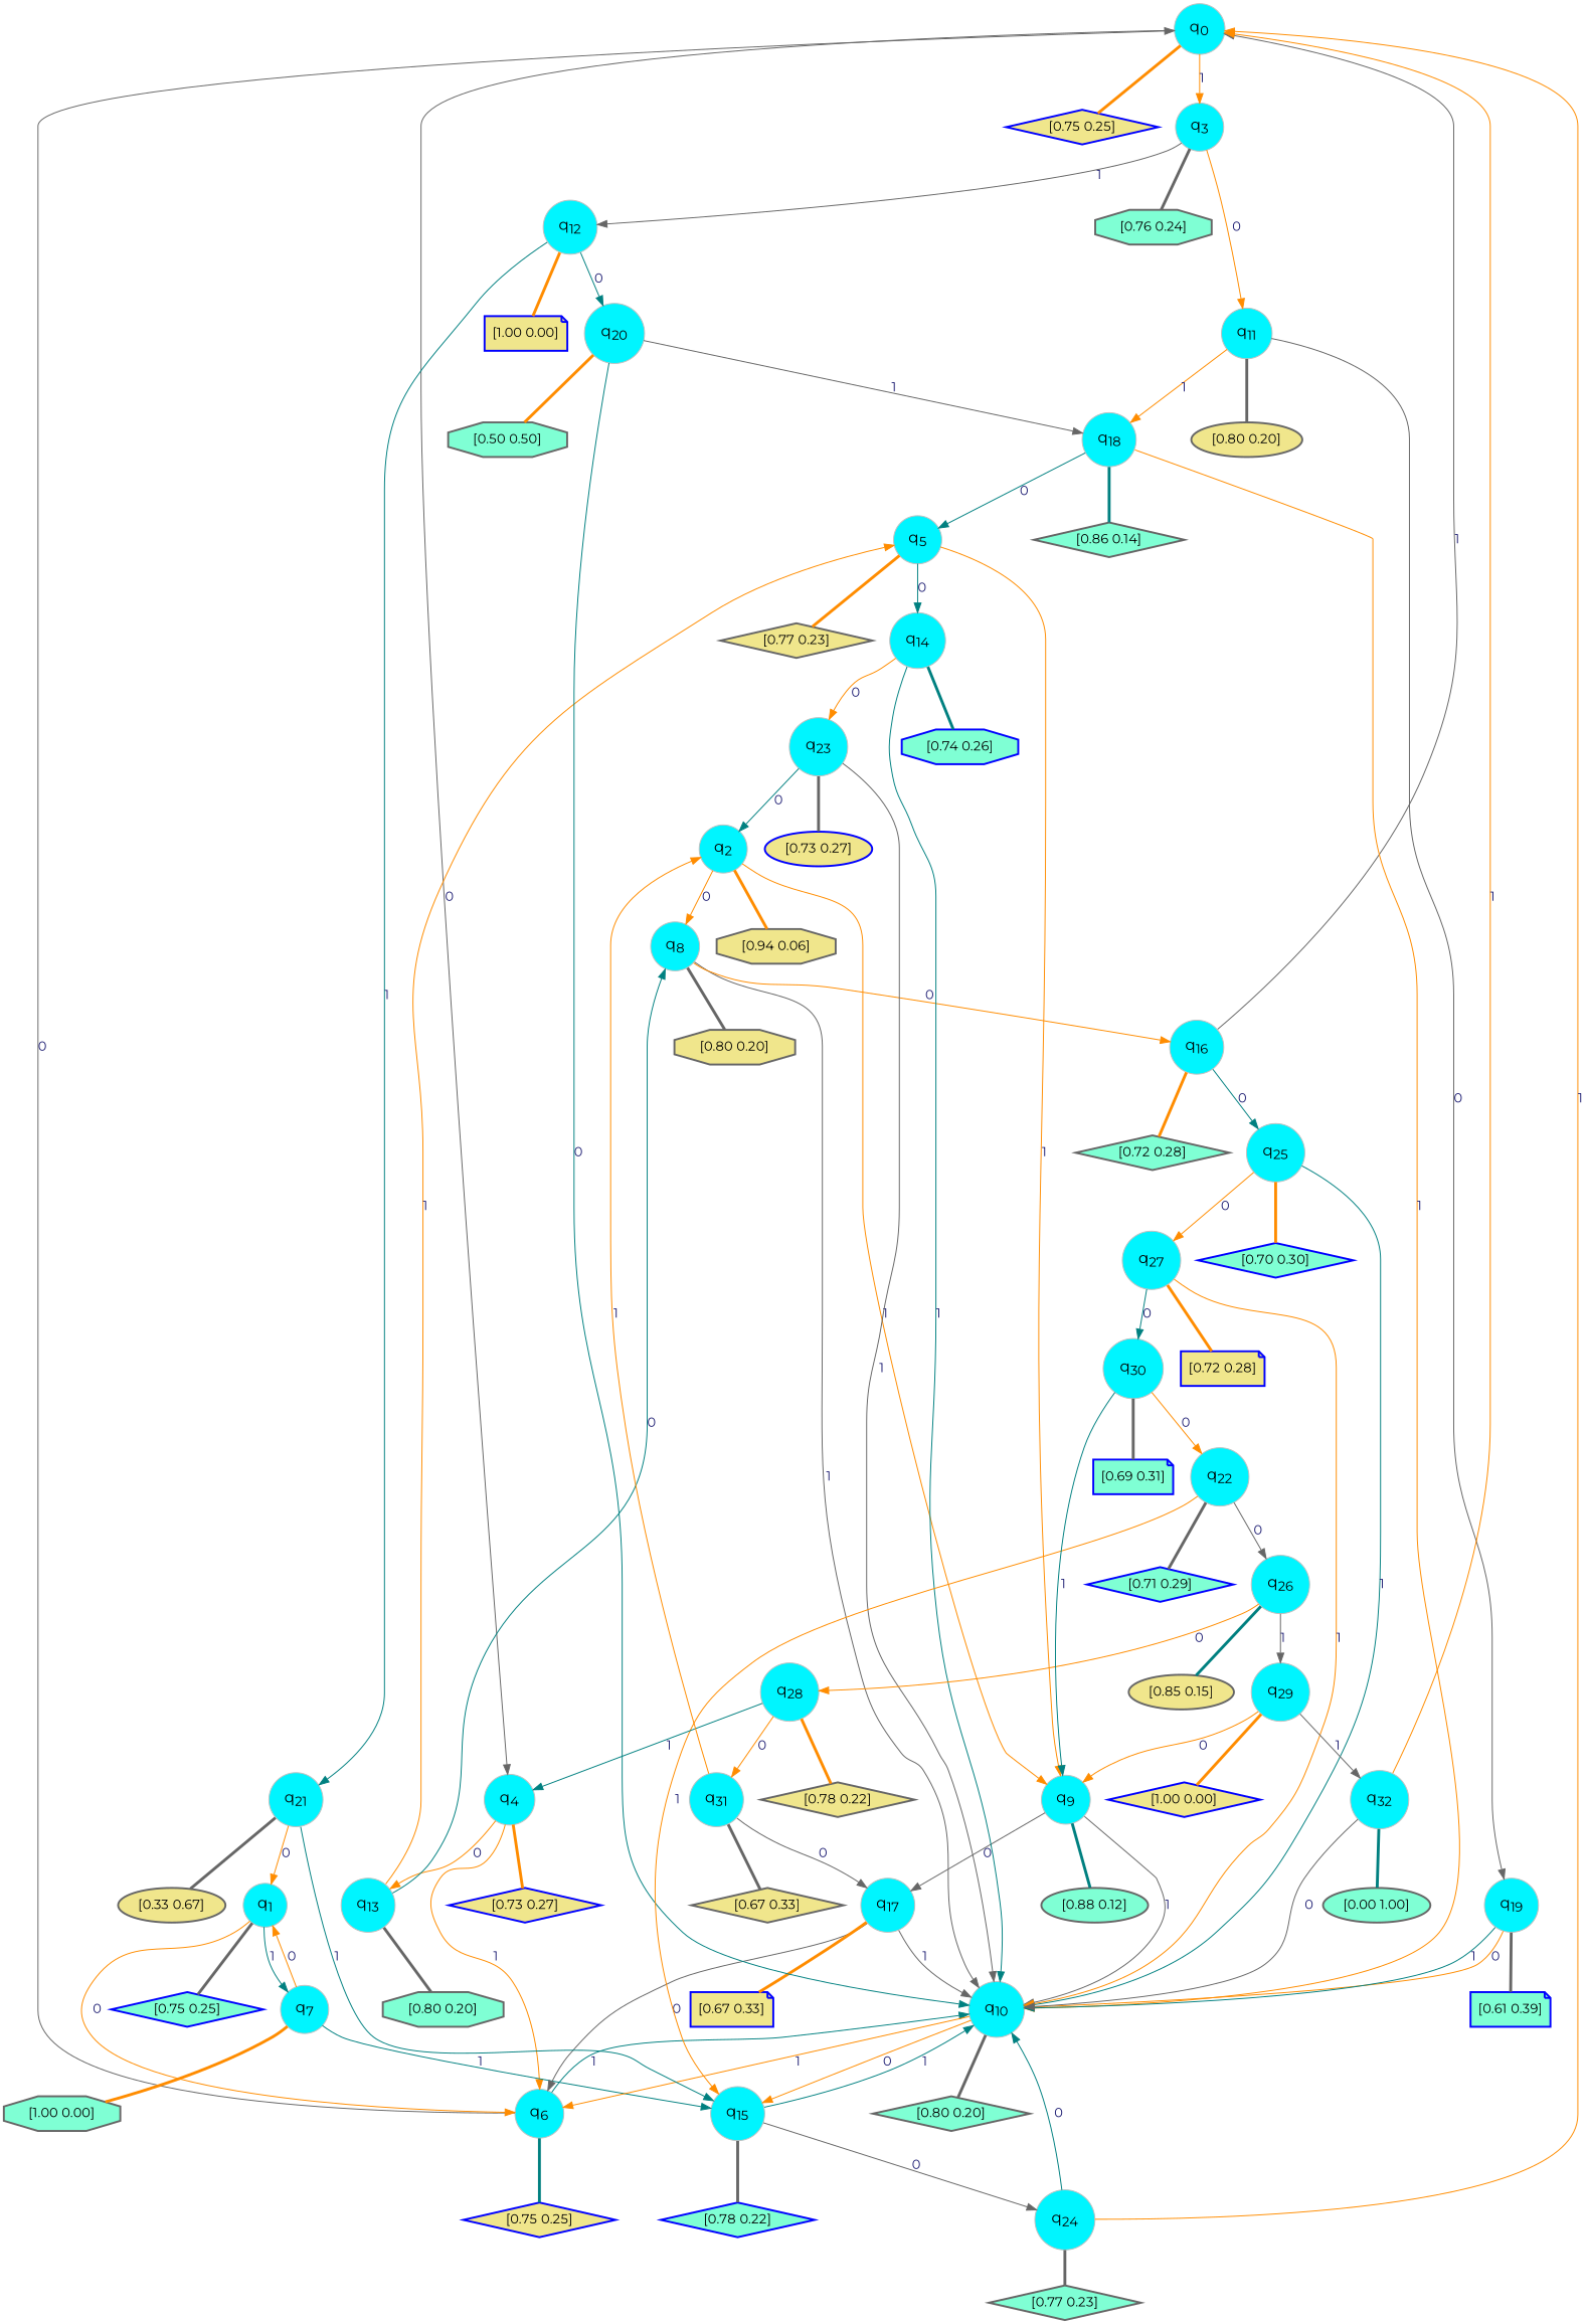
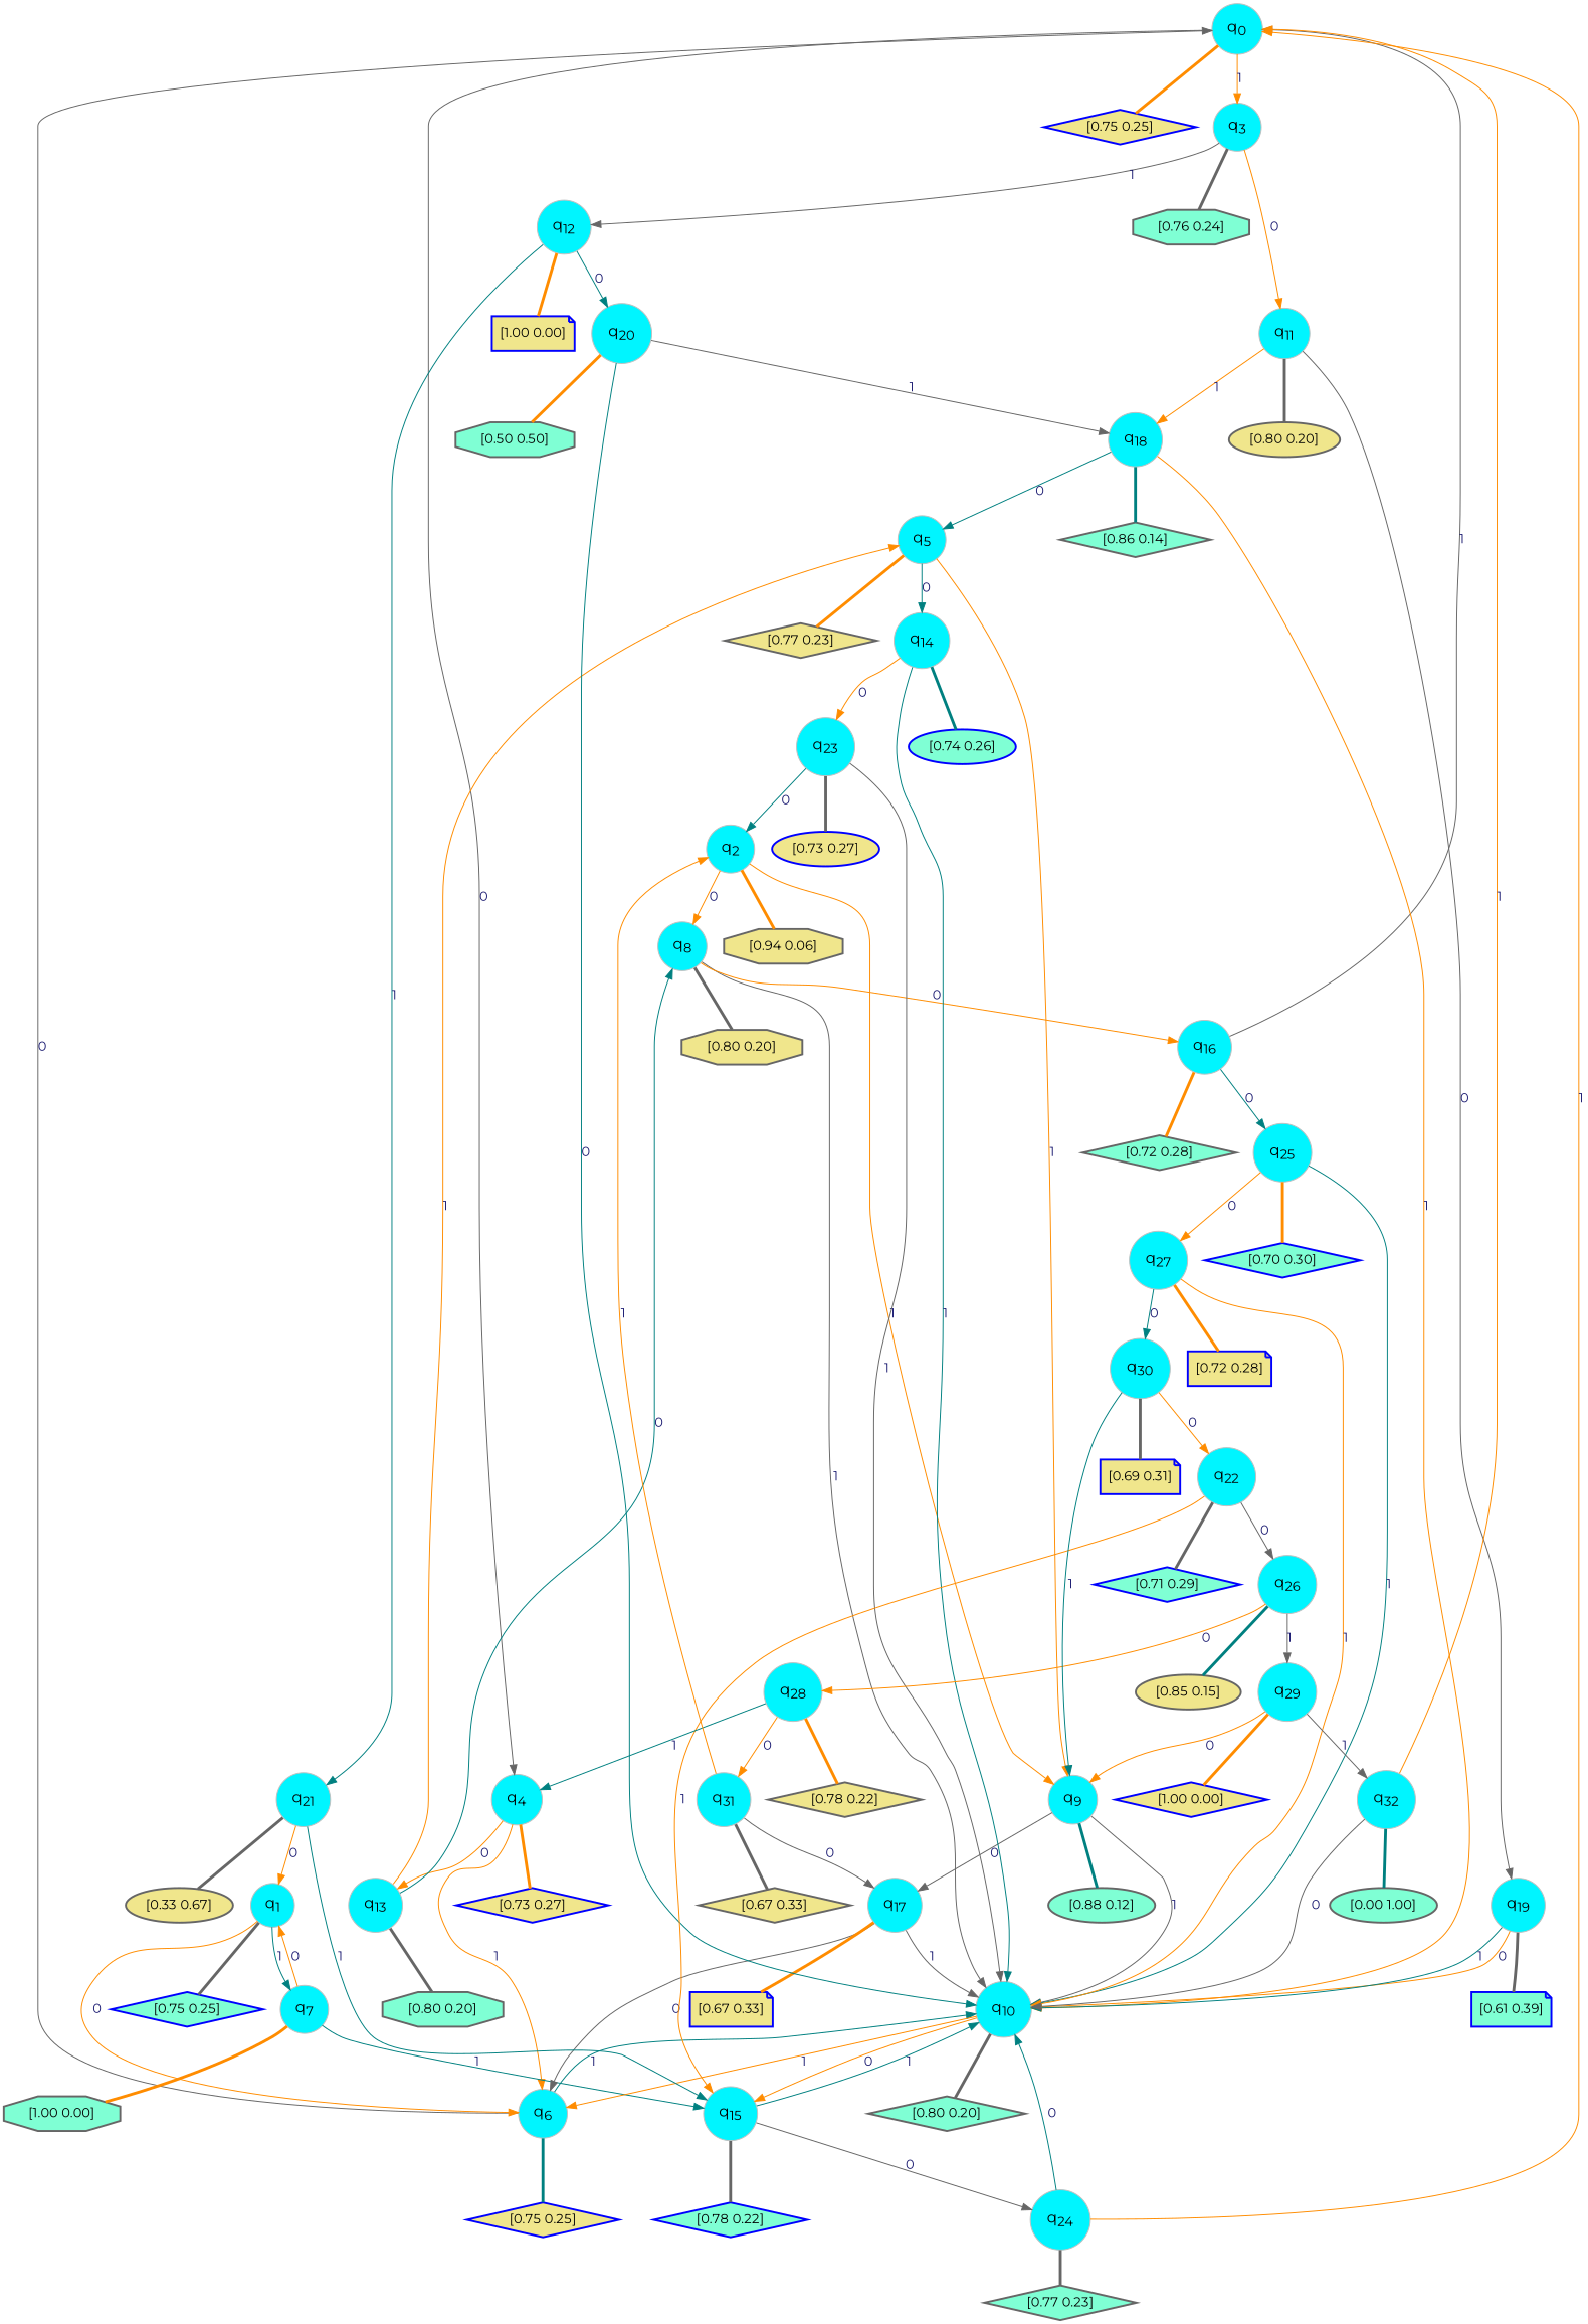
  digraph {
    fontname=Montserrat
    rankdir=TD
    node [color=gray fillcolor=turquoise1 fontcolor=black fontname=Montserrat fontsize=16 fontweight=bold shape=circle style=filled]
    edge [arrowsize=1 color=darkorange fontcolor=midnightblue fontname=Montserrat fontweight=bold penwidth=1 style=solid weight=20]
    n1 [label=<q<SUB>0</SUB>>]
    n2 [label=<q<SUB>3</SUB>>]
    n3 [label=<q<SUB>4</SUB>>]
    n4 [color=blue fillcolor=khaki fontsize=14 label="[0.75 0.25]" penwidth=2 shape=diamond]
    n5 [label=<q<SUB>11</SUB>>]
    n6 [label=<q<SUB>12</SUB>>]
    n7 [color=gray40 fillcolor=aquamarine fontsize=14 label="[0.76 0.24]" penwidth=2 shape=octagon]
    n8 [label=<q<SUB>6</SUB>>]
    n9 [label=<q<SUB>13</SUB>>]
    n10 [color=blue fillcolor=khaki fontsize=14 label="[0.73 0.27]" penwidth=2 shape=diamond]
    n11 [label=<q<SUB>1</SUB>>]
    n12 [label=<q<SUB>7</SUB>>]
    n13 [color=blue fillcolor=aquamarine fontsize=14 label="[0.75 0.25]" penwidth=2 shape=diamond]
    n14 [label=<q<SUB>10</SUB>>]
    n15 [color=blue fillcolor=khaki fontsize=14 label="[0.75 0.25]" penwidth=2 shape=diamond]
    n16 [label=<q<SUB>15</SUB>>]
    n17 [color=gray40 fillcolor=aquamarine fontsize=14 label="[1.00 0.00]" penwidth=2 shape=octagon]
    n18 [label=<q<SUB>2</SUB>>]
    n19 [label=<q<SUB>8</SUB>>]
    n20 [label=<q<SUB>9</SUB>>]
    n21 [color=gray40 fillcolor=khaki fontsize=14 label="[0.94 0.06]" penwidth=2 shape=octagon]
    n22 [label=<q<SUB>16</SUB>>]
    n23 [color=gray40 fillcolor=khaki fontsize=14 label="[0.80 0.20]" penwidth=2 shape=octagon]
    n24 [label=<q<SUB>17</SUB>>]
    n25 [color=gray40 fillcolor=aquamarine fontsize=14 label="[0.88 0.12]" penwidth=2 shape=ellipse]
    n26 [label=<q<SUB>18</SUB>>]
    n27 [label=<q<SUB>19</SUB>>]
    n28 [color=gray40 fillcolor=khaki fontsize=14 label="[0.80 0.20]" penwidth=2 shape=ellipse]
    n29 [label=<q<SUB>20</SUB>>]
    n30 [label=<q<SUB>21</SUB>>]
    n31 [color=blue fillcolor=khaki fontsize=14 label="[1.00 0.00]" penwidth=2 shape=note]
    n32 [label=<q<SUB>5</SUB>>]
    n33 [color=gray40 fillcolor=aquamarine fontsize=14 label="[0.80 0.20]" penwidth=2 shape=octagon]
    n34 [label=<q<SUB>14</SUB>>]
    n35 [color=gray40 fillcolor=khaki fontsize=14 label="[0.77 0.23]" penwidth=2 shape=diamond]
    n36 [label=<q<SUB>23</SUB>>]
-   n37 [color=blue fillcolor=aquamarine fontsize=14 label="[0.74 0.26]" penwidth=2 shape=octagon]
+   n37 [color=blue fillcolor=aquamarine fontsize=14 label="[0.74 0.26]" penwidth=2 shape=ellipse]
    n38 [color=gray40 fillcolor=aquamarine fontsize=14 label="[0.80 0.20]" penwidth=2 shape=diamond]
    n39 [label=<q<SUB>24</SUB>>]
    n40 [color=blue fillcolor=aquamarine fontsize=14 label="[0.78 0.22]" penwidth=2 shape=diamond]
    n41 [label=<q<SUB>25</SUB>>]
    n42 [color=gray40 fillcolor=aquamarine fontsize=14 label="[0.72 0.28]" penwidth=2 shape=diamond]
    n43 [color=blue fillcolor=khaki fontsize=14 label="[0.67 0.33]" penwidth=2 shape=note]
    n44 [color=gray40 fillcolor=aquamarine fontsize=14 label="[0.86 0.14]" penwidth=2 shape=diamond]
    n45 [color=blue fillcolor=aquamarine fontsize=14 label="[0.61 0.39]" penwidth=2 shape=note]
    n46 [color=gray40 fillcolor=aquamarine fontsize=14 label="[0.50 0.50]" penwidth=2 shape=octagon]
    n47 [color=gray40 fillcolor=khaki fontsize=14 label="[0.33 0.67]" penwidth=2 shape=ellipse]
    n48 [color=blue fillcolor=khaki fontsize=14 label="[0.73 0.27]" penwidth=2 shape=ellipse]
    n49 [color=gray40 fillcolor=aquamarine fontsize=14 label="[0.77 0.23]" penwidth=2 shape=diamond]
    n50 [label=<q<SUB>27</SUB>>]
    n51 [color=blue fillcolor=aquamarine fontsize=14 label="[0.70 0.30]" penwidth=2 shape=diamond]
    n52 [label=<q<SUB>22</SUB>>]
    n53 [label=<q<SUB>26</SUB>>]
    n54 [color=blue fillcolor=aquamarine fontsize=14 label="[0.71 0.29]" penwidth=2 shape=diamond]
    n55 [label=<q<SUB>28</SUB>>]
    n56 [label=<q<SUB>29</SUB>>]
    n57 [color=gray40 fillcolor=khaki fontsize=14 label="[0.85 0.15]" penwidth=2 shape=ellipse]
    n58 [label=<q<SUB>30</SUB>>]
    n59 [color=blue fillcolor=khaki fontsize=14 label="[0.72 0.28]" penwidth=2 shape=note]
    n60 [label=<q<SUB>31</SUB>>]
    n61 [color=gray40 fillcolor=khaki fontsize=14 label="[0.78 0.22]" penwidth=2 shape=diamond]
    n62 [label=<q<SUB>32</SUB>>]
    n63 [color=blue fillcolor=khaki fontsize=14 label="[1.00 0.00]" penwidth=2 shape=diamond]
-   n64 [color=blue fillcolor=aquamarine fontsize=14 label="[0.69 0.31]" penwidth=2 shape=note]
+   n64 [color=blue fillcolor=khaki fontsize=14 label="[0.69 0.31]" penwidth=2 shape=note]
    n65 [color=gray40 fillcolor=khaki fontsize=14 label="[0.67 0.33]" penwidth=2 shape=diamond]
    n66 [color=gray40 fillcolor=aquamarine fontsize=14 label="[0.00 1.00]" penwidth=2 shape=ellipse]
    n1 -> n2 [label=1]
    n1 -> n3 [color=gray40 label=0]
    n1 -> n4 [arrowhead=none penwidth=3]
    n2 -> n5 [label=0]
    n2 -> n6 [color=gray40 label=1]
    n2 -> n7 [arrowhead=none color=gray40 penwidth=3]
    n3 -> n8 [label=1]
    n3 -> n9 [label=0]
    n3 -> n10 [arrowhead=none penwidth=3]
    n5 -> n26 [label=1]
    n5 -> n27 [color=gray40 label=0]
    n5 -> n28 [arrowhead=none color=gray40 penwidth=3]
    n6 -> n29 [color=teal label=0]
    n6 -> n30 [color=teal label=1]
    n6 -> n31 [arrowhead=none penwidth=3]
    n8 -> n1 [color=gray40 label=0]
    n8 -> n14 [color=teal label=1]
    n8 -> n15 [arrowhead=none color=teal penwidth=3]
    n9 -> n19 [color=teal label=0]
    n9 -> n32 [label=1]
    n9 -> n33 [arrowhead=none color=gray40 penwidth=3]
    n11 -> n8 [label=0]
    n11 -> n12 [color=teal label=1]
    n11 -> n13 [arrowhead=none color=gray40 penwidth=3]
    n12 -> n11 [label=0]
    n12 -> n16 [color=teal label=1]
    n12 -> n17 [arrowhead=none penwidth=3]
    n14 -> n8 [label=1]
    n14 -> n16 [label=0]
    n14 -> n38 [arrowhead=none color=gray40 penwidth=3]
    n16 -> n14 [color=teal label=1]
    n16 -> n39 [color=gray40 label=0]
    n16 -> n40 [arrowhead=none color=gray40 penwidth=3]
    n18 -> n19 [label=0]
    n18 -> n20 [label=1]
    n18 -> n21 [arrowhead=none penwidth=3]
    n19 -> n14 [color=gray40 label=1]
    n19 -> n22 [label=0]
    n19 -> n23 [arrowhead=none color=gray40 penwidth=3]
    n20 -> n14 [color=gray40 label=1]
    n20 -> n24 [color=gray40 label=0]
    n20 -> n25 [arrowhead=none color=teal penwidth=3]
    n22 -> n1 [color=gray40 label=1]
    n22 -> n41 [color=teal label=0]
    n22 -> n42 [arrowhead=none penwidth=3]
    n24 -> n8 [color=gray40 label=0]
    n24 -> n14 [color=gray40 label=1]
    n24 -> n43 [arrowhead=none penwidth=3]
    n26 -> n14 [label=1]
    n26 -> n32 [color=teal label=0]
    n26 -> n44 [arrowhead=none color=teal penwidth=3]
    n27 -> n14 [label=0]
    n27 -> n14 [color=teal label=1]
    n27 -> n45 [arrowhead=none color=gray40 penwidth=3]
    n29 -> n14 [color=teal label=0]
    n29 -> n26 [color=gray40 label=1]
    n29 -> n46 [arrowhead=none penwidth=3]
    n30 -> n11 [label=0]
    n30 -> n16 [color=teal label=1]
    n30 -> n47 [arrowhead=none color=gray40 penwidth=3]
    n32 -> n20 [label=1]
    n32 -> n34 [color=teal label=0]
    n32 -> n35 [arrowhead=none penwidth=3]
    n34 -> n14 [color=teal label=1]
    n34 -> n36 [label=0]
    n34 -> n37 [arrowhead=none color=teal penwidth=3]
    n36 -> n14 [color=gray40 label=1]
    n36 -> n18 [color=teal label=0]
    n36 -> n48 [arrowhead=none color=gray40 penwidth=3]
    n39 -> n1 [label=1]
    n39 -> n14 [color=teal label=0]
    n39 -> n49 [arrowhead=none color=gray40 penwidth=3]
    n41 -> n14 [color=teal label=1]
    n41 -> n50 [label=0]
    n41 -> n51 [arrowhead=none penwidth=3]
    n50 -> n14 [label=1]
    n50 -> n58 [color=teal label=0]
    n50 -> n59 [arrowhead=none penwidth=3]
    n52 -> n16 [label=1]
    n52 -> n53 [color=gray40 label=0]
    n52 -> n54 [arrowhead=none color=gray40 penwidth=3]
    n53 -> n55 [label=0]
    n53 -> n56 [color=gray40 label=1]
    n53 -> n57 [arrowhead=none color=teal penwidth=3]
    n55 -> n3 [color=teal label=1]
    n55 -> n60 [label=0]
    n55 -> n61 [arrowhead=none penwidth=3]
    n56 -> n20 [label=0]
    n56 -> n62 [color=gray40 label=1]
    n56 -> n63 [arrowhead=none penwidth=3]
    n58 -> n20 [color=teal label=1]
    n58 -> n52 [label=0]
    n58 -> n64 [arrowhead=none color=gray40 penwidth=3]
    n60 -> n18 [label=1]
    n60 -> n24 [color=gray40 label=0]
    n60 -> n65 [arrowhead=none color=gray40 penwidth=3]
    n62 -> n1 [label=1]
    n62 -> n14 [color=gray40 label=0]
    n62 -> n66 [arrowhead=none color=teal penwidth=3]
  }
